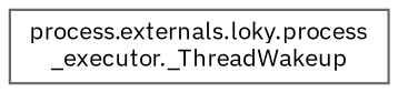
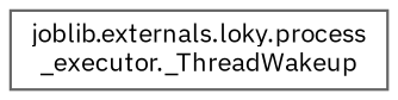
  digraph {
    rankdir=LR
    fontname="IBM Plex Sans"
-   n1 [color=grey40 fillcolor=white fontname="IBM Plex Sans" fontsize=10 height=0.2 label="process.externals.loky.process\l_executor._ThreadWakeup" shape=box style=filled width=0.4]
+   n1 [color=grey40 fillcolor=white fontname="IBM Plex Sans" fontsize=10 height=0.2 label="joblib.externals.loky.process\l_executor._ThreadWakeup" shape=box style=filled width=0.4]
  }
